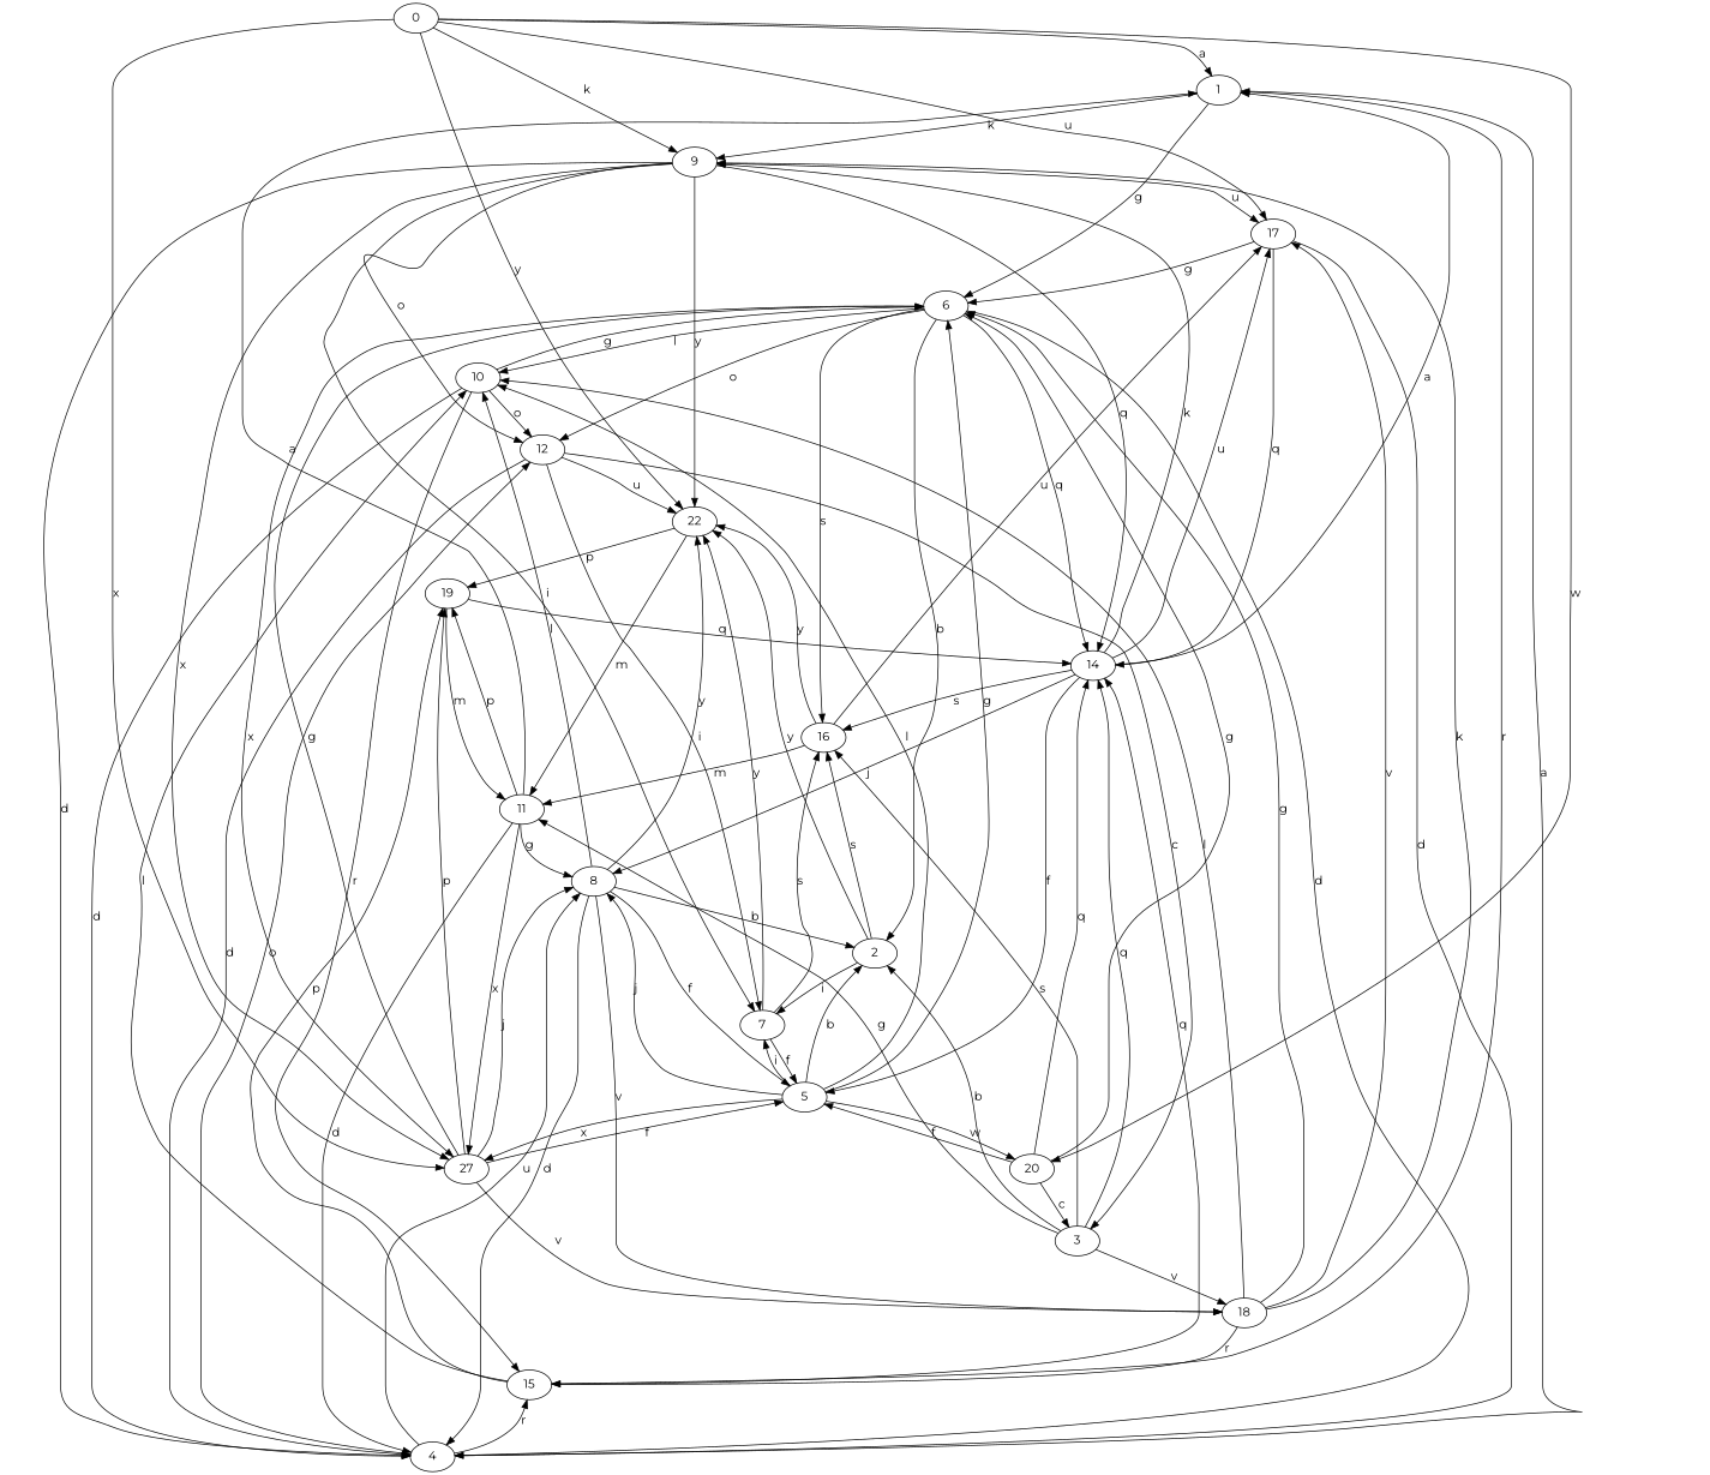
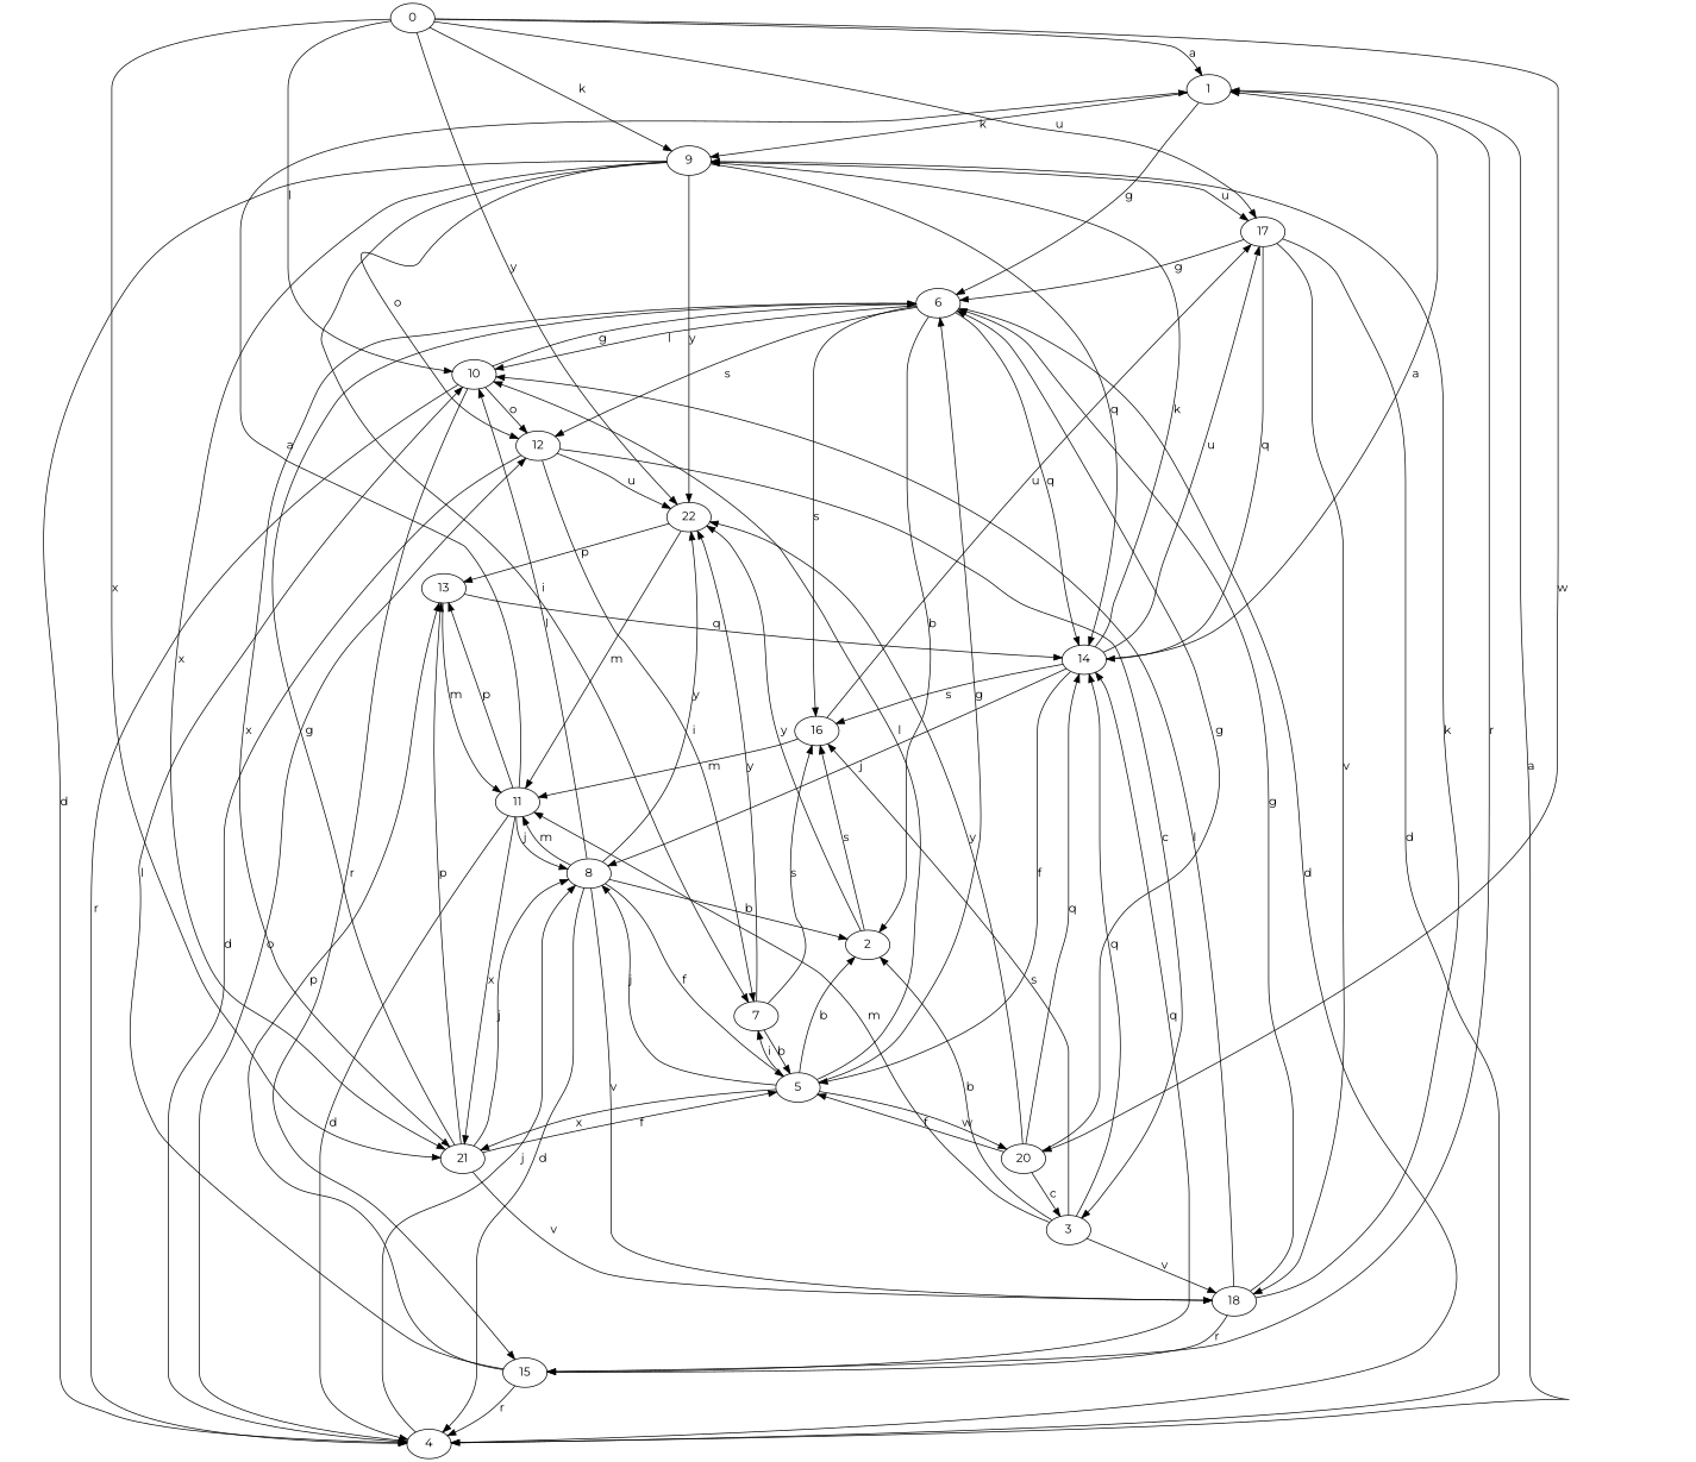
  strict digraph {
    fontname=Montserrat
    node [fontname=Montserrat]
    edge [fontname=Montserrat]
    0
    1
    9
    10
    17
    20
-   21 [label=27]
+   21
    22
    6
    15
    7
    14
    4
    12
    18
    3
    5
    8
-   13 [label=19]
+   13
    11
    2
    16
    0 -> 1 [label=a]
    0 -> 9 [label=k]
+   0 -> 10 [label=l]
    0 -> 17 [label=u]
    0 -> 20 [label=w]
    0 -> 21 [label=x]
    0 -> 22 [label=y]
    1 -> 9 [label=k]
    1 -> 6 [label=g]
    1 -> 15 [label=r]
    9 -> 17 [label=u]
    9 -> 21 [label=x]
    9 -> 22 [label=y]
    9 -> 7 [label=i]
    9 -> 14 [label=q]
    9 -> 4 [label=d]
    9 -> 12 [label=o]
    10 -> 6 [label=g]
    10 -> 15 [label=r]
-   10 -> 4 [label=d]
+   10 -> 4 [label=r]
    10 -> 12 [label=o]
    17 -> 6 [label=g]
    17 -> 14 [label=q]
    17 -> 4 [label=d]
-   18 -> 17 [label=v]
+   17 -> 18 [label=v]
    20 -> 6 [label=g]
    20 -> 14 [label=q]
    20 -> 3 [label=c]
    20 -> 5 [label=f]
    21 -> 6 [label=g]
    21 -> 18 [label=v]
    21 -> 5 [label=f]
    21 -> 8 [label=j]
    21 -> 13 [label=p]
    22 -> 13 [label=p]
    22 -> 11 [label=m]
    6 -> 10 [label=l]
    6 -> 21 [label=x]
    6 -> 14 [label=q]
    6 -> 4 [label=d]
-   6 -> 12 [label=o]
+   6 -> 12 [label=s]
    6 -> 2 [label=b]
    6 -> 16 [label=s]
    15 -> 10 [label=l]
    15 -> 14 [label=q]
    15 -> 13 [label=p]
    7 -> 22 [label=y]
-   7 -> 5 [label=f]
+   7 -> 5 [label=b]
    7 -> 16 [label=s]
    14 -> 1 [label=a]
    14 -> 9 [label=k]
    14 -> 17 [label=u]
    14 -> 5 [label=f]
    14 -> 8 [label=j]
    14 -> 16 [label=s]
    4 -> 1 [label=a]
-   4 -> 15 [label=r]
+   15 -> 4 [label=r]
    4 -> 12 [label=o]
-   4 -> 8 [label=u]
+   4 -> 8 [label=j]
    12 -> 22 [label=u]
    12 -> 7 [label=i]
    12 -> 4 [label=d]
    12 -> 3 [label=c]
    18 -> 9 [label=k]
    18 -> 10 [label=l]
    18 -> 6 [label=g]
    18 -> 15 [label=r]
    3 -> 14 [label=q]
    3 -> 18 [label=v]
-   3 -> 11 [label=g]
+   3 -> 11 [label=m]
    3 -> 2 [label=b]
    3 -> 16 [label=s]
    5 -> 10 [label=l]
    5 -> 20 [label=w]
    5 -> 21 [label=x]
    5 -> 6 [label=g]
    5 -> 7 [label=i]
    5 -> 8 [label=j]
    5 -> 2 [label=b]
    8 -> 10 [label=l]
    8 -> 22 [label=y]
    8 -> 4 [label=d]
    8 -> 18 [label=v]
    8 -> 5 [label=f]
+   8 -> 11 [label=m]
    8 -> 2 [label=b]
    13 -> 14 [label=q]
    13 -> 11 [label=m]
    11 -> 1 [label=a]
    11 -> 21 [label=x]
    11 -> 4 [label=d]
-   11 -> 8 [label=g]
+   11 -> 8 [label=j]
    11 -> 13 [label=p]
    2 -> 22 [label=y]
-   2 -> 7 [label=i]
    2 -> 16 [label=s]
    16 -> 17 [label=u]
-   16 -> 22 [label=y]
+   20 -> 22 [label=y]
    16 -> 11 [label=m]
  }
